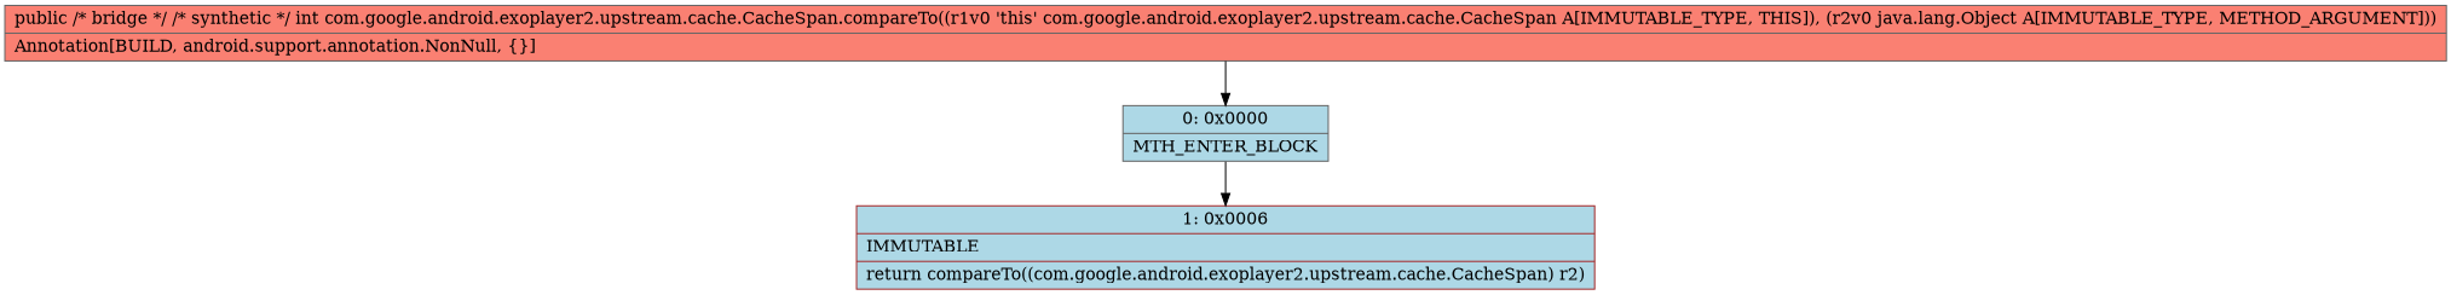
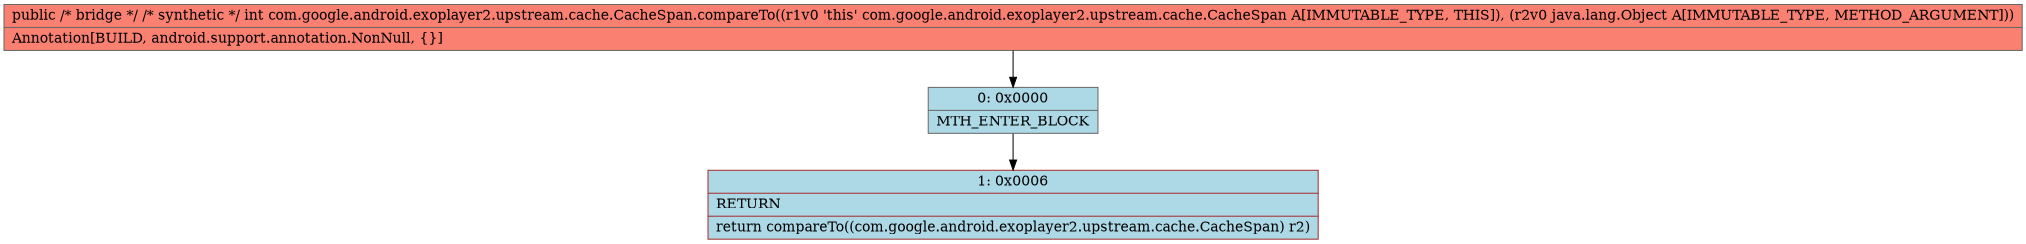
  digraph {
    node [shape=record style=filled fillcolor=lightblue color=gray40]
    n1 [label="{0\:\ 0x0000|MTH_ENTER_BLOCK\l}"]
-   n2 [label="{1\:\ 0x0006|IMMUTABLE\l|return compareTo((com.google.android.exoplayer2.upstream.cache.CacheSpan) r2)\l}" color=brown]
+   n2 [label="{1\:\ 0x0006|RETURN\l|return compareTo((com.google.android.exoplayer2.upstream.cache.CacheSpan) r2)\l}" color=brown]
    n3 [label="{public \/* bridge *\/ \/* synthetic *\/ int com.google.android.exoplayer2.upstream.cache.CacheSpan.compareTo((r1v0 'this' com.google.android.exoplayer2.upstream.cache.CacheSpan A[IMMUTABLE_TYPE, THIS]), (r2v0 java.lang.Object A[IMMUTABLE_TYPE, METHOD_ARGUMENT]))  | Annotation[BUILD, android.support.annotation.NonNull, \{\}]\l}" fillcolor=salmon]
    n1 -> n2
    n3 -> n1
  }
